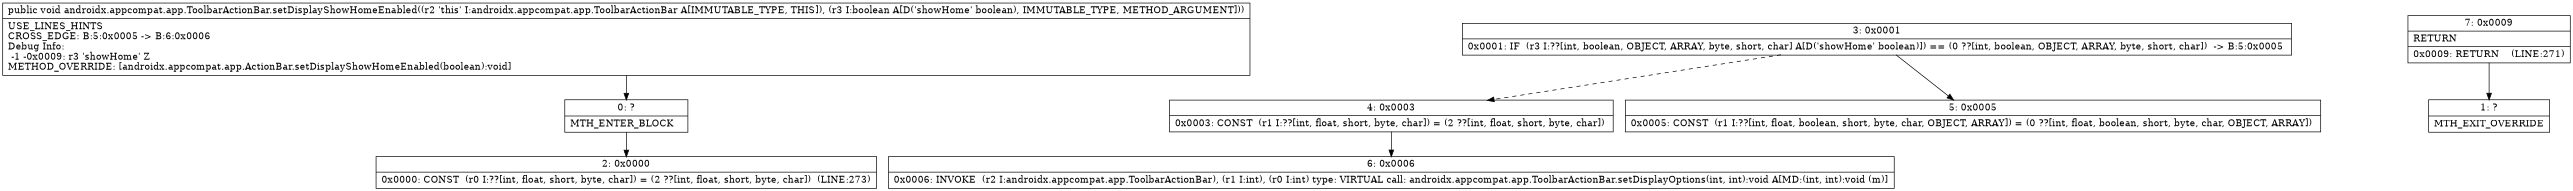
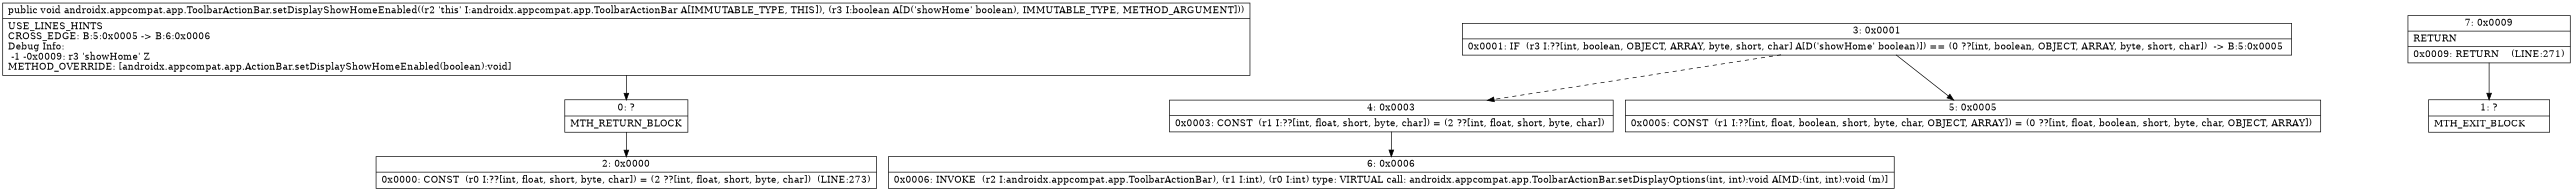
  digraph {
    node [shape=record]
-   n1 [label="{0\:\ ?|MTH_ENTER_BLOCK\l}"]
+   n1 [label="{0\:\ ?|MTH_RETURN_BLOCK\l}"]
    n2 [label="{2\:\ 0x0000|0x0000: CONST  (r0 I:??[int, float, short, byte, char]) = (2 ??[int, float, short, byte, char])  (LINE:273)\l}"]
    n3 [label="{3\:\ 0x0001|0x0001: IF  (r3 I:??[int, boolean, OBJECT, ARRAY, byte, short, char] A[D('showHome' boolean)]) == (0 ??[int, boolean, OBJECT, ARRAY, byte, short, char])  \-\> B:5:0x0005 \l}"]
    n4 [label="{4\:\ 0x0003|0x0003: CONST  (r1 I:??[int, float, short, byte, char]) = (2 ??[int, float, short, byte, char]) \l}"]
    n5 [label="{5\:\ 0x0005|0x0005: CONST  (r1 I:??[int, float, boolean, short, byte, char, OBJECT, ARRAY]) = (0 ??[int, float, boolean, short, byte, char, OBJECT, ARRAY]) \l}"]
    n6 [label="{6\:\ 0x0006|0x0006: INVOKE  (r2 I:androidx.appcompat.app.ToolbarActionBar), (r1 I:int), (r0 I:int) type: VIRTUAL call: androidx.appcompat.app.ToolbarActionBar.setDisplayOptions(int, int):void A[MD:(int, int):void (m)]\l}"]
    n7 [label="{7\:\ 0x0009|RETURN\l|0x0009: RETURN    (LINE:271)\l}"]
-   n8 [label="{1\:\ ?|MTH_EXIT_OVERRIDE\l}"]
+   n8 [label="{1\:\ ?|MTH_EXIT_BLOCK\l}"]
    n9 [label="{public void androidx.appcompat.app.ToolbarActionBar.setDisplayShowHomeEnabled((r2 'this' I:androidx.appcompat.app.ToolbarActionBar A[IMMUTABLE_TYPE, THIS]), (r3 I:boolean A[D('showHome' boolean), IMMUTABLE_TYPE, METHOD_ARGUMENT]))  | USE_LINES_HINTS\lCROSS_EDGE: B:5:0x0005 \-\> B:6:0x0006\lDebug Info:\l  \-1 \-0x0009: r3 'showHome' Z\lMETHOD_OVERRIDE: [androidx.appcompat.app.ActionBar.setDisplayShowHomeEnabled(boolean):void]\l}"]
    n1 -> n2
    n3 -> n4 [style=dashed]
    n3 -> n5
    n4 -> n6
    n7 -> n8
    n9 -> n1
  }
